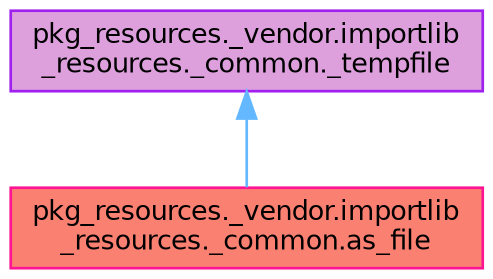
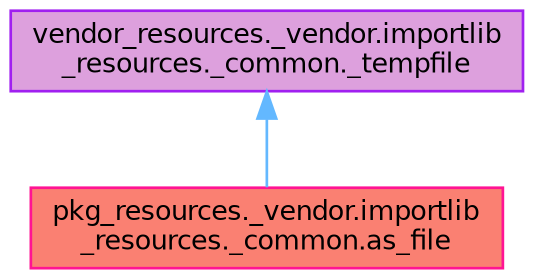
  digraph {
    rankdir=TB
    node [fontname=Helvetica fontsize=10 shape=box style=filled]
-   n1 [color=purple fillcolor=plum fontcolor=black height=0.2 label="pkg_resources._vendor.importlib\l_resources._common._tempfile" width=0.4]
+   n1 [color=purple fillcolor=plum fontcolor=black height=0.2 label="vendor_resources._vendor.importlib\l_resources._common._tempfile" width=0.4]
    n2 [color=deeppink fillcolor=salmon height=0.2 label="pkg_resources._vendor.importlib\l_resources._common.as_file" width=0.4]
    n1 -> n2 [color=steelblue1 dir=back fontname=Helvetica fontsize=10 labelfontname=Helvetica labelfontsize=10 style=solid]
  }
